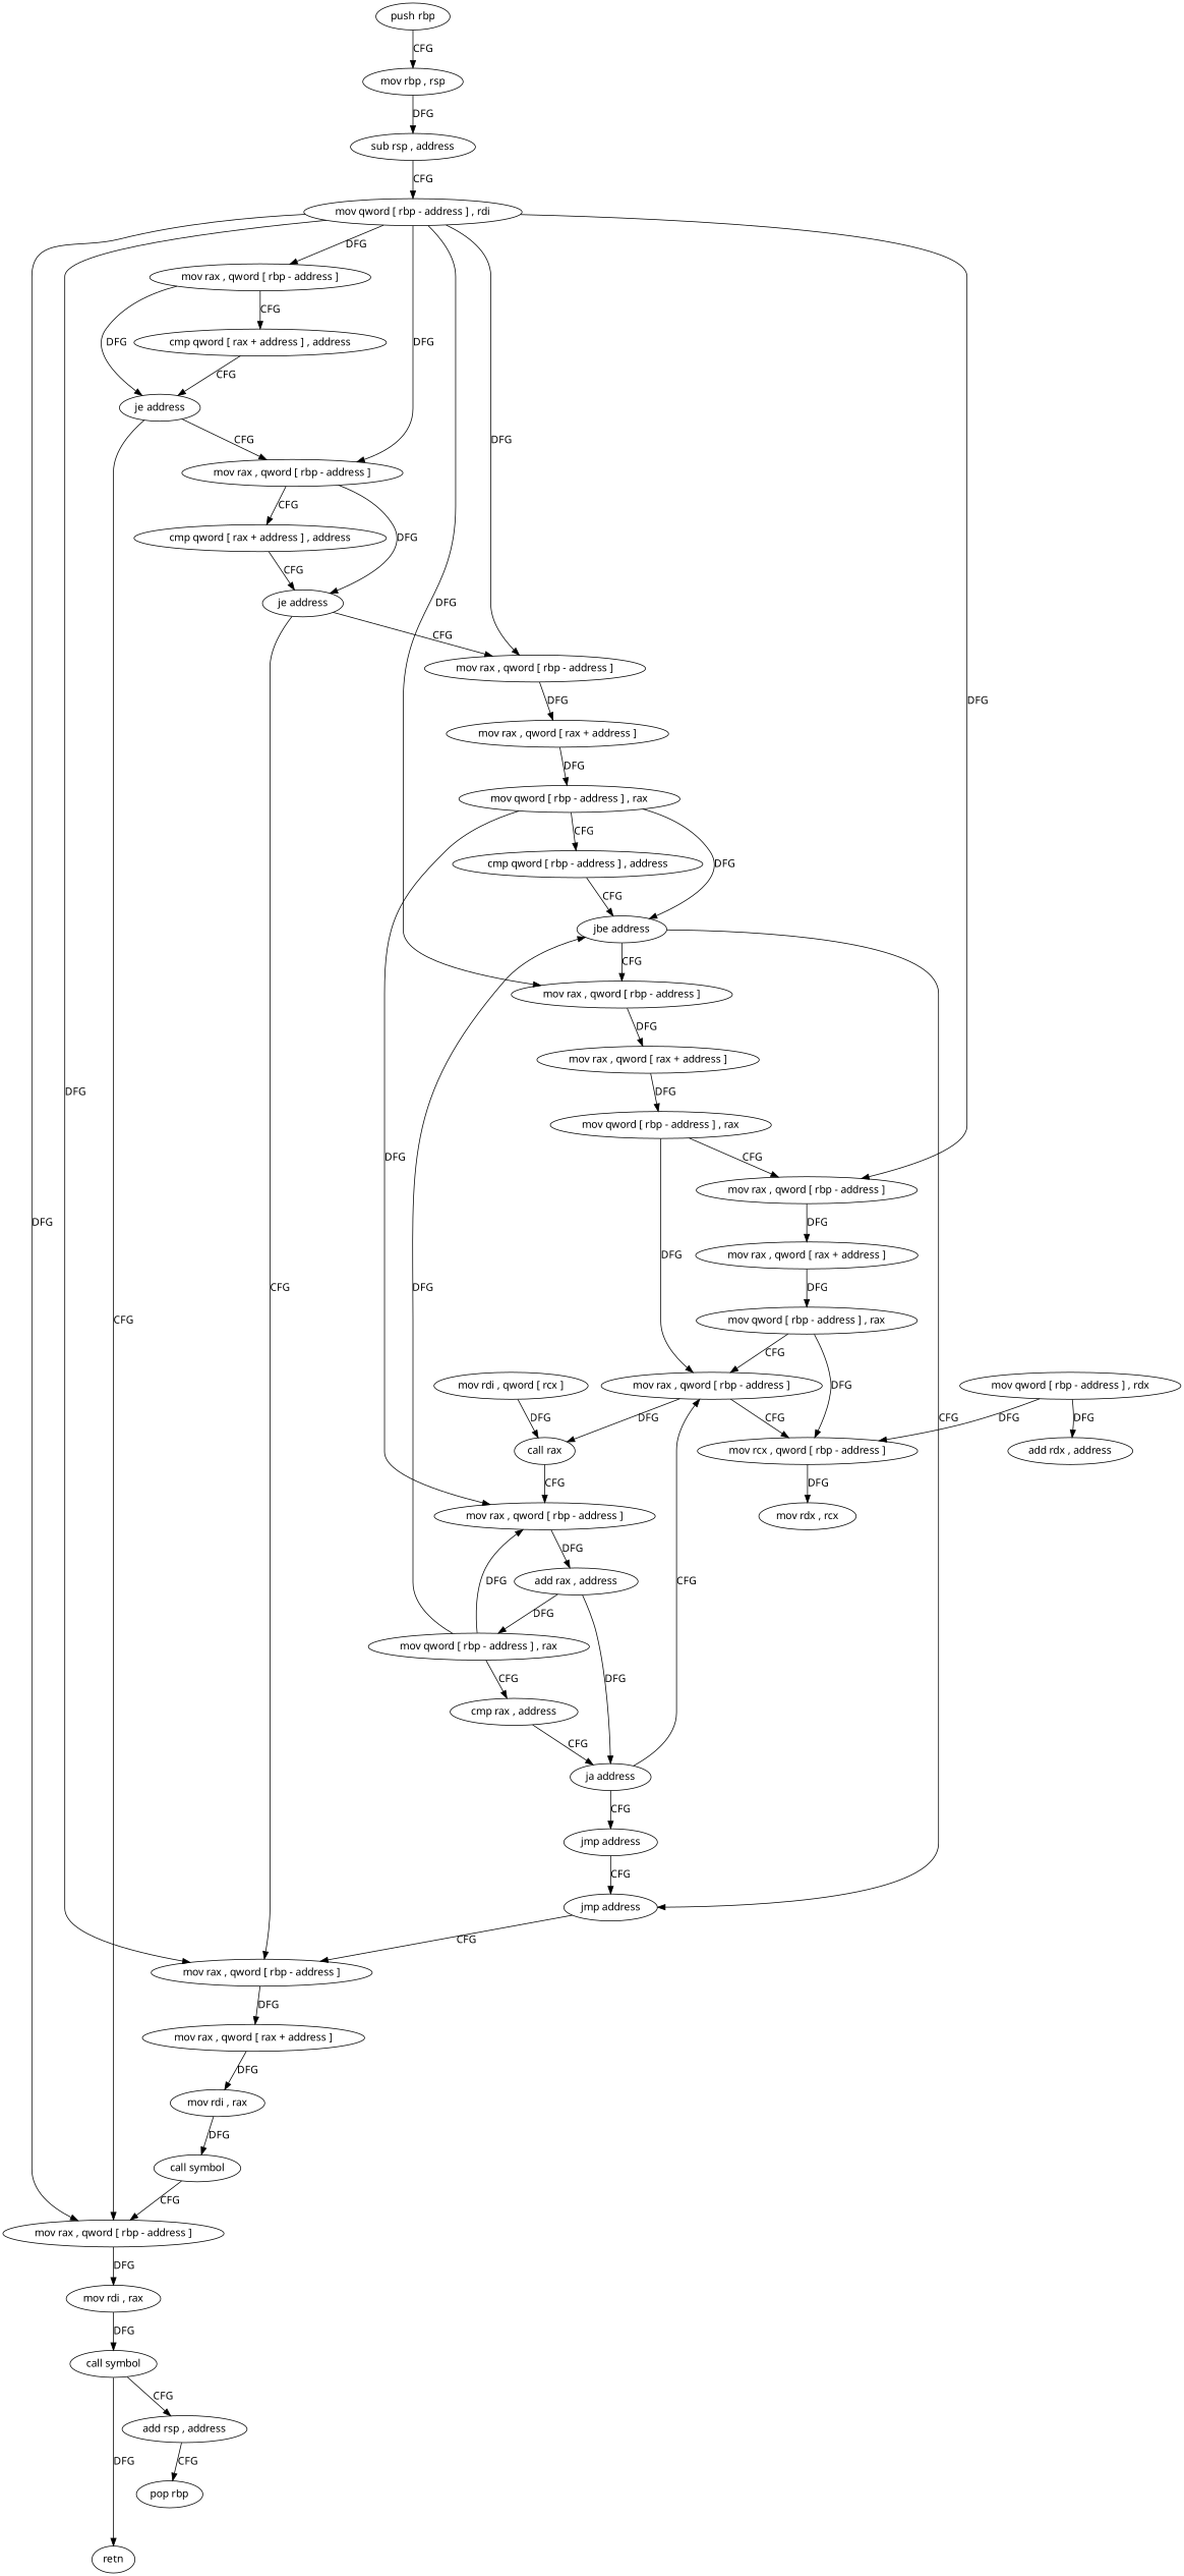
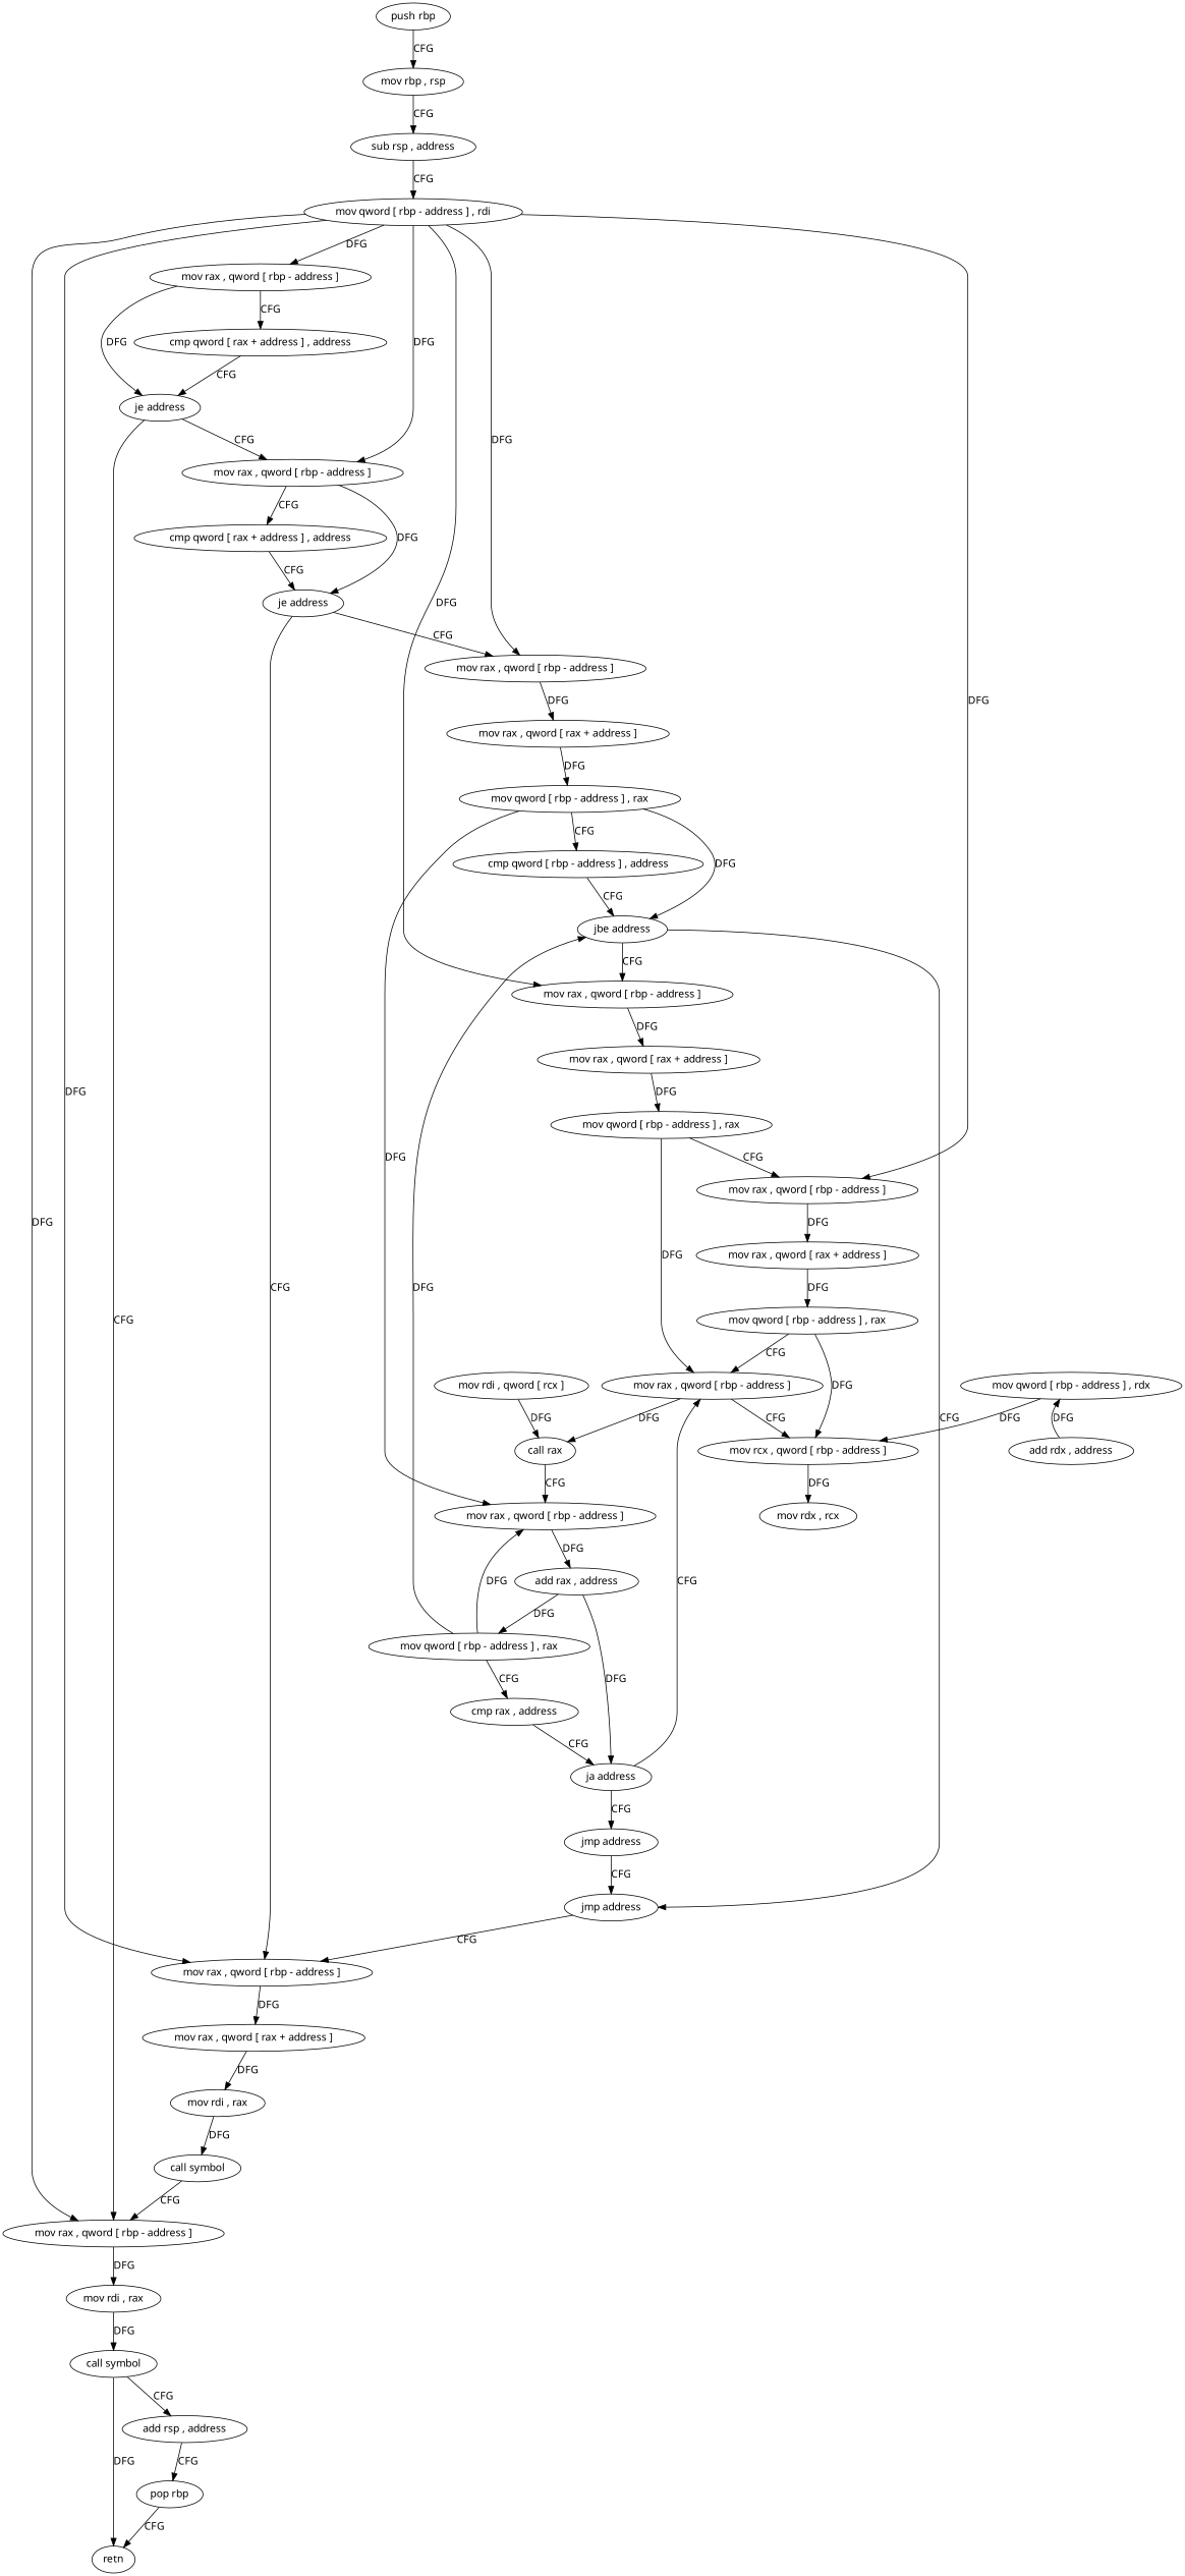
  digraph {
    fontname="Noto Sans"
    node [fontname="Noto Sans"]
    edge [fontname="Noto Sans"]
    n1 [label="push rbp"]
    n2 [label="mov rbp , rsp"]
    n3 [label="sub rsp , address"]
    n4 [label="mov qword [ rbp - address ] , rdi"]
    n5 [label="mov rax , qword [ rbp - address ]"]
    n6 [label="mov rax , qword [ rbp - address ]"]
    n7 [label="mov rax , qword [ rbp - address ]"]
    n8 [label="mov rax , qword [ rbp - address ]"]
    n9 [label="mov rax , qword [ rbp - address ]"]
    n10 [label="mov rax , qword [ rbp - address ]"]
    n11 [label="mov rax , qword [ rbp - address ]"]
    n12 [label="cmp qword [ rax + address ] , address"]
    n13 [label="je address"]
    n14 [label="mov rdi , rax"]
    n15 [label="cmp qword [ rax + address ] , address"]
    n16 [label="je address"]
    n17 [label="mov rax , qword [ rax + address ]"]
    n18 [label="mov rax , qword [ rax + address ]"]
    n19 [label="mov rax , qword [ rax + address ]"]
    n20 [label="mov rax , qword [ rax + address ]"]
    n21 [label="call symbol"]
    n22 [label="add rsp , address"]
    n23 [label=retn]
    n24 [label="pop rbp"]
    n25 [label="mov rdi , rax"]
    n26 [label="mov qword [ rbp - address ] , rax"]
    n27 [label="call symbol"]
    n28 [label="cmp qword [ rbp - address ] , address"]
    n29 [label="jbe address"]
    n30 [label="mov rax , qword [ rbp - address ]"]
    n31 [label="jmp address"]
    n32 [label="add rax , address"]
    n33 [label="mov qword [ rbp - address ] , rax"]
    n34 [label="mov rax , qword [ rbp - address ]"]
    n35 [label="mov rcx , qword [ rbp - address ]"]
    n36 [label="call rax"]
    n37 [label="mov qword [ rbp - address ] , rax"]
    n38 [label="mov rdx , rcx"]
    n39 [label="mov rdi , qword [ rcx ]"]
    n40 [label="add rdx , address"]
    n41 [label="mov qword [ rbp - address ] , rdx"]
    n42 [label="mov qword [ rbp - address ] , rax"]
    n43 [label="ja address"]
    n44 [label="cmp rax , address"]
    n45 [label="jmp address"]
    n1 -> n2 [label=CFG]
-   n2 -> n3 [label=DFG]
+   n2 -> n3 [label=CFG]
    n3 -> n4 [label=CFG]
    n4 -> n5 [label=DFG]
    n4 -> n6 [label=DFG]
    n4 -> n7 [label=DFG]
    n4 -> n8 [label=DFG]
    n4 -> n9 [label=DFG]
    n4 -> n10 [label=DFG]
    n4 -> n11 [label=DFG]
    n5 -> n12 [label=CFG]
    n5 -> n13 [label=DFG]
    n6 -> n14 [label=DFG]
    n7 -> n15 [label=CFG]
    n7 -> n16 [label=DFG]
    n8 -> n17 [label=DFG]
    n9 -> n18 [label=DFG]
    n10 -> n19 [label=DFG]
    n11 -> n20 [label=DFG]
    n12 -> n13 [label=CFG]
    n13 -> n6 [label=CFG]
    n13 -> n7 [label=CFG]
    n14 -> n21 [label=DFG]
    n15 -> n16 [label=CFG]
    n16 -> n8 [label=CFG]
    n16 -> n9 [label=CFG]
    n17 -> n25 [label=DFG]
    n18 -> n26 [label=DFG]
    n19 -> n33 [label=DFG]
    n20 -> n37 [label=DFG]
    n21 -> n22 [label=CFG]
    n21 -> n23 [label=DFG]
    n22 -> n24 [label=CFG]
+   n24 -> n23 [label=CFG]
    n25 -> n27 [label=DFG]
    n26 -> n28 [label=CFG]
    n26 -> n29 [label=DFG]
    n26 -> n30 [label=DFG]
    n27 -> n6 [label=CFG]
    n28 -> n29 [label=CFG]
    n29 -> n10 [label=CFG]
    n29 -> n31 [label=CFG]
    n30 -> n32 [label=DFG]
    n31 -> n8 [label=CFG]
    n32 -> n42 [label=DFG]
    n32 -> n43 [label=DFG]
    n33 -> n11 [label=CFG]
    n33 -> n34 [label=DFG]
    n34 -> n35 [label=CFG]
    n34 -> n36 [label=DFG]
    n35 -> n38 [label=DFG]
    n36 -> n30 [label=CFG]
    n37 -> n34 [label=CFG]
    n37 -> n35 [label=DFG]
    n39 -> n36 [label=DFG]
-   n41 -> n40 [label=DFG]
+   n40 -> n41 [label=DFG]
    n41 -> n35 [label=DFG]
    n42 -> n29 [label=DFG]
    n42 -> n30 [label=DFG]
    n42 -> n44 [label=CFG]
    n43 -> n34 [label=CFG]
    n43 -> n45 [label=CFG]
    n44 -> n43 [label=CFG]
    n45 -> n31 [label=CFG]
  }
